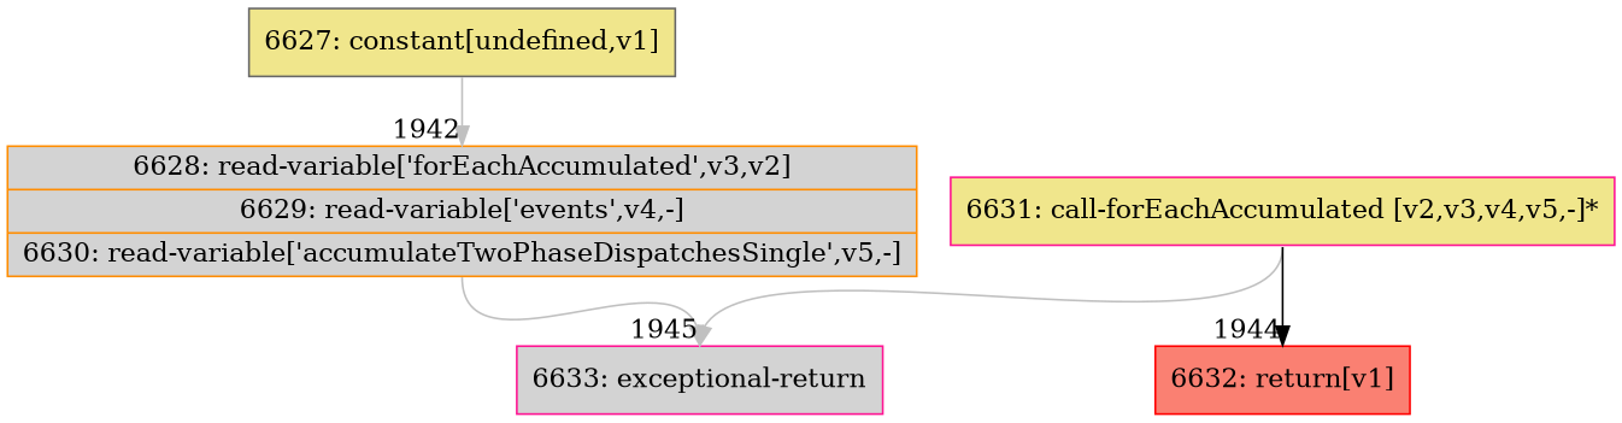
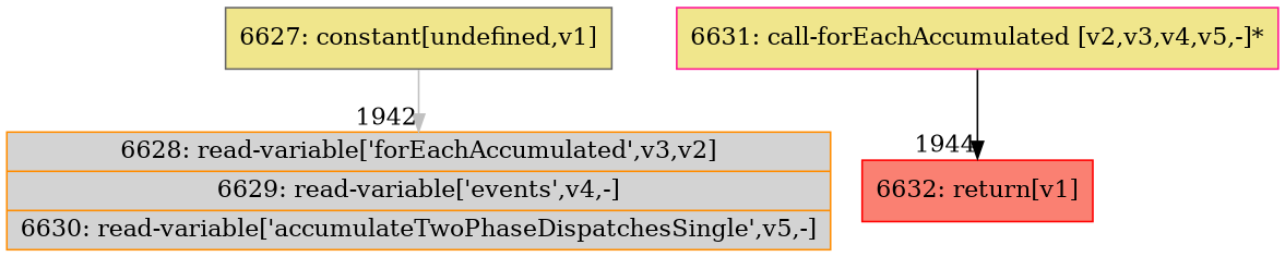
  digraph {
    rankdir=TD
    node [color=deeppink fillcolor=khaki shape=record style=filled]
    edge [color=gray headport=n tailport=s]
    n1 [color=gray40 label="{6627: constant[undefined,v1]}"]
    n2 [color=darkorange fillcolor=lightgrey label="{6628: read-variable['forEachAccumulated',v3,v2]|6629: read-variable['events',v4,-]|6630: read-variable['accumulateTwoPhaseDispatchesSingle',v5,-]}"]
-   n3 [fillcolor=lightgrey label="{6633: exceptional-return}"]
    n4 [label="{6631: call-forEachAccumulated [v2,v3,v4,v5,-]*}"]
    n5 [color=red fillcolor=salmon label="{6632: return[v1]}"]
    n1 -> n2 [headlabel="      1942"]
-   n2 -> n3 [headlabel="      1945"]
-   n4 -> n3
    n4 -> n5 [headlabel="      1944" color=""]
  }
